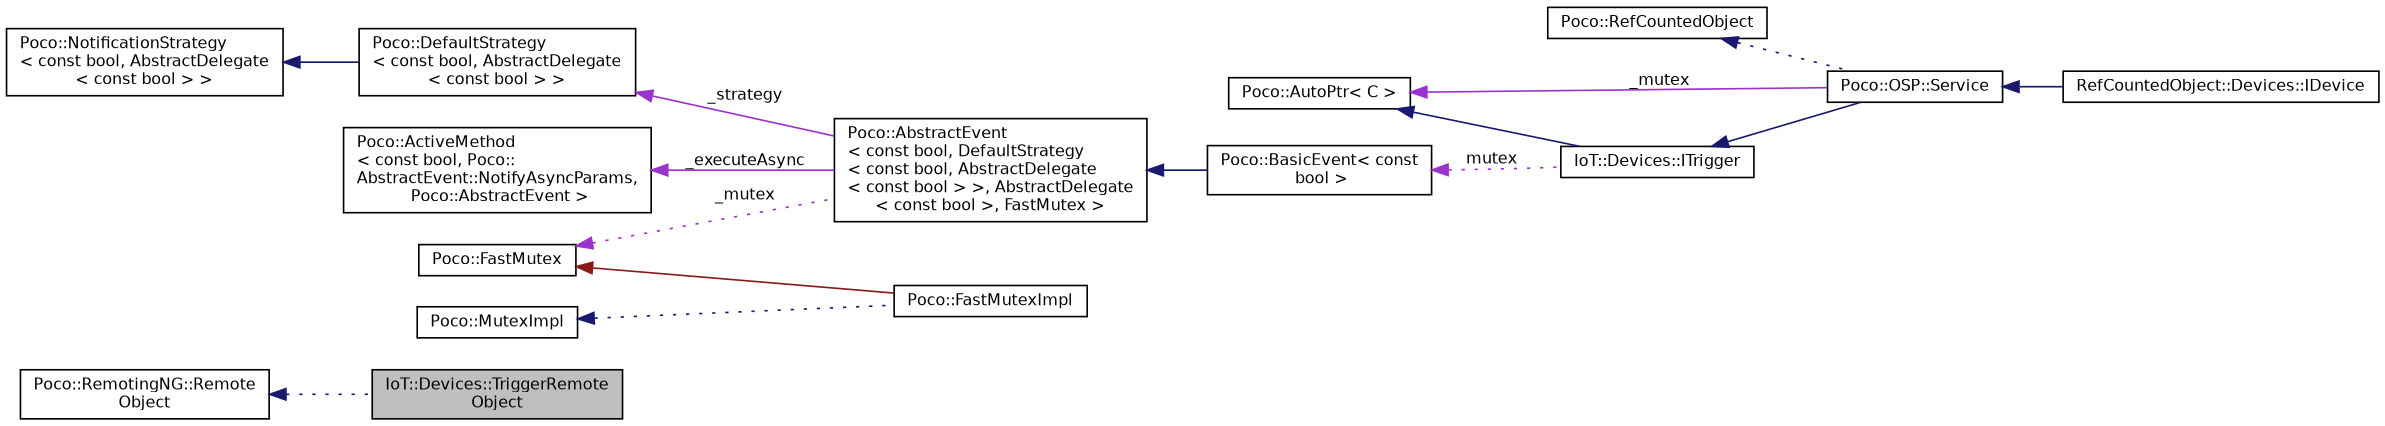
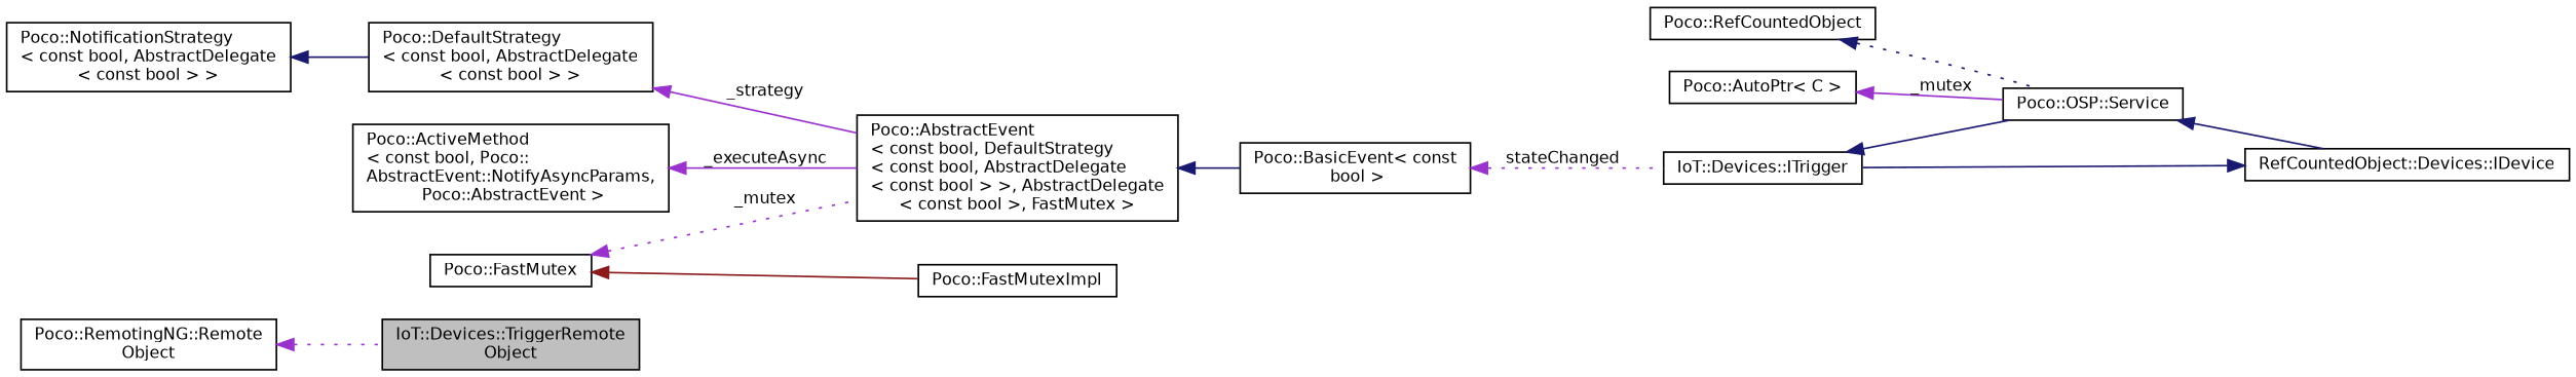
  digraph {
    rankdir=LR
    node [color=black fillcolor=white fontname=Helvetica fontsize=10 shape=record style=filled]
    edge [color=midnightblue dir=back fontname=Helvetica fontsize=10 labelfontname=Helvetica labelfontsize=10 style=solid]
    n1 [fillcolor=grey75 fontcolor=black height=0.2 label="IoT::Devices::TriggerRemote\lObject" width=0.4]
    n2 [height=0.2 label="IoT::Devices::ITrigger" width=0.4]
    n3 [height=0.2 label="Poco::OSP::Service" width=0.4]
    n4 [height=0.2 label="RefCountedObject::Devices::IDevice" width=0.4]
    n5 [height=0.2 label="Poco::RefCountedObject" width=0.4]
    n6 [height=0.2 label="Poco::AutoPtr\< C \>" width=0.4]
    n7 [height=0.2 label="Poco::BasicEvent\< const\l bool \>" width=0.4]
    n8 [height=0.2 label="Poco::AbstractEvent\l\< const bool, DefaultStrategy\l\< const bool, AbstractDelegate\l\< const bool \> \>, AbstractDelegate\l\< const bool \>, FastMutex \>" width=0.4]
    n9 [height=0.2 label="Poco::DefaultStrategy\l\< const bool, AbstractDelegate\l\< const bool \> \>" width=0.4]
    n10 [height=0.2 label="Poco::NotificationStrategy\l\< const bool, AbstractDelegate\l\< const bool \> \>" width=0.4]
    n11 [height=0.2 label="Poco::ActiveMethod\l\< const bool, Poco::\lAbstractEvent::NotifyAsyncParams,\l Poco::AbstractEvent \>" width=0.4]
    n12 [height=0.2 label="Poco::FastMutex" width=0.4]
    n13 [height=0.2 label="Poco::FastMutexImpl" width=0.4]
-   n14 [height=0.2 label="Poco::MutexImpl" width=0.4]
    n15 [height=0.2 label="Poco::RemotingNG::Remote\lObject" width=0.4]
    n2 -> n3
    n3 -> n4
-   n6 -> n2
+   n4 -> n2
    n5 -> n3 [style=dotted]
    n6 -> n3 [color=darkorchid3 label=" _mutex"]
-   n7 -> n2 [color=darkorchid3 label=" mutex" style=dotted]
+   n7 -> n2 [color=darkorchid3 label=" stateChanged" style=dotted]
    n8 -> n7
    n9 -> n8 [color=darkorchid3 label=" _strategy"]
    n10 -> n9
    n11 -> n8 [color=darkorchid3 label=" _executeAsync"]
    n12 -> n8 [color=darkorchid3 label=" _mutex" style=dotted]
    n12 -> n13 [color=firebrick4]
-   n14 -> n13 [style=dotted]
-   n15 -> n1 [style=dotted]
+   n15 -> n1 [color=darkorchid3 style=dotted]
  }
